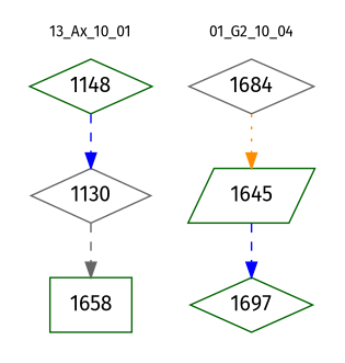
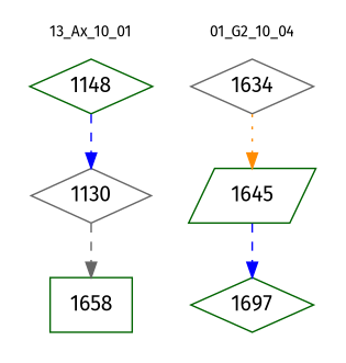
  digraph {
    fontname="Fira Sans"
    node [color=darkgreen fontname="Fira Sans" shape=diamond]
    edge [color=blue fontname="Fira Sans" style=dashed]
    n1 [label=1148]
    n2 [color=gray40 label=1130]
    n3 [label=1658 shape=box]
-   n4 [color=gray40 label=1684]
+   n4 [color=gray40 label=1634]
    n5 [label=1645 shape=parallelogram]
    n6 [label=1697]
    subgraph cluster_1 {
      color=white
      fontsize=10
      label="13_Ax_10_01"
      n1
      n2
      n3
    }
    subgraph cluster_2 {
      color=white
      fontsize=10
      label="01_G2_10_04"
      n4
      n5
      n6
    }
    n1 -> n2
    n2 -> n3 [color=gray40]
    n4 -> n5 [color=darkorange style=dotted]
    n5 -> n6
  }
